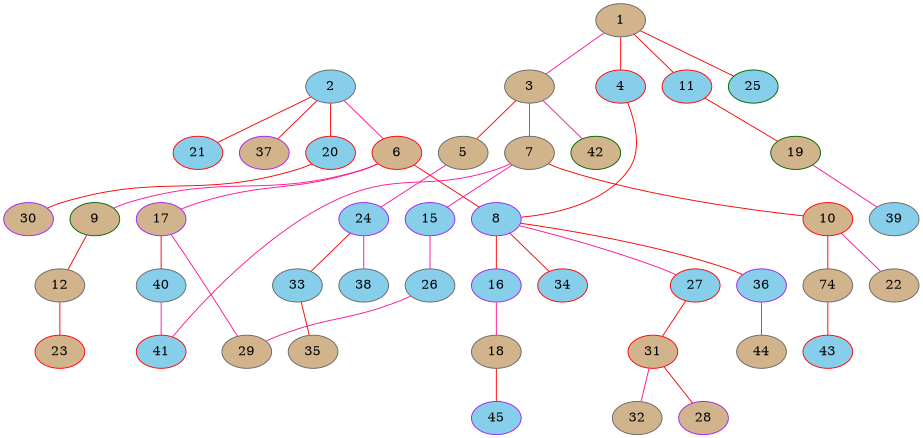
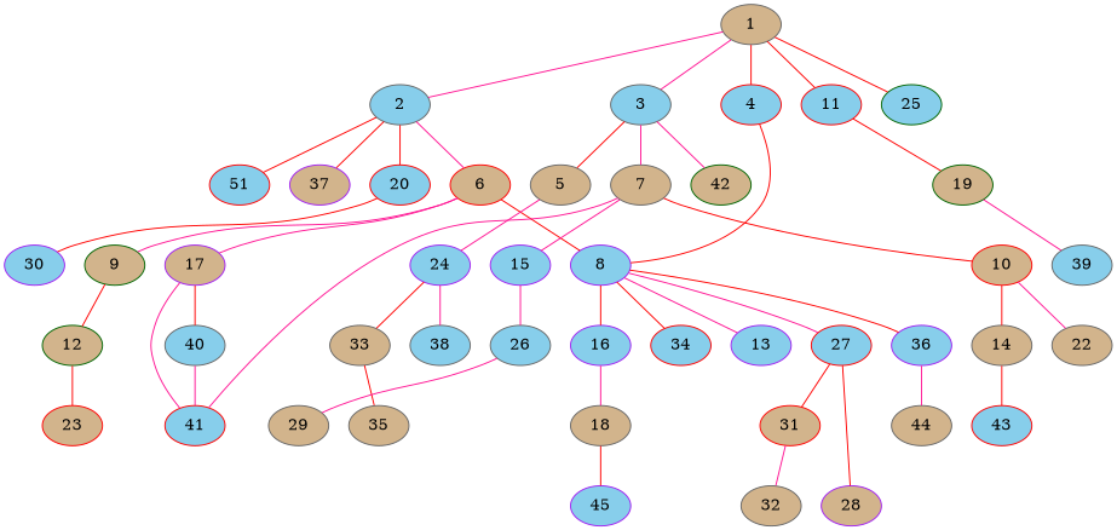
  graph {
    node [color=gray40 fillcolor=tan style=filled]
    edge [color=red weight=1.0]
    2 [fillcolor=skyblue]
    1
-   3
+   3 [fillcolor=skyblue]
    4 [color=red fillcolor=skyblue]
    11 [color=red fillcolor=skyblue]
    25 [color=darkgreen fillcolor=skyblue]
    6 [color=red]
    20 [color=red fillcolor=skyblue]
-   21 [color=red fillcolor=skyblue]
+   21 [color=red fillcolor=skyblue label=51]
    37 [color=purple]
    5
    7
    42 [color=darkgreen]
    8 [color=purple fillcolor=skyblue]
    19 [color=darkgreen]
    9 [color=darkgreen]
    17 [color=purple]
-   30 [color=purple]
+   30 [color=purple fillcolor=skyblue]
    24 [color=purple fillcolor=skyblue]
    10 [color=red]
    15 [color=purple fillcolor=skyblue]
    41 [color=red fillcolor=skyblue]
+   13 [color=purple fillcolor=skyblue]
    16 [color=purple fillcolor=skyblue]
    27 [color=red fillcolor=skyblue]
    34 [color=red fillcolor=skyblue]
    36 [color=purple fillcolor=skyblue]
-   33 [fillcolor=skyblue]
+   33
    38 [fillcolor=skyblue]
-   12
+   12 [color=darkgreen]
    29
    40 [fillcolor=skyblue]
-   14 [label=74]
+   14
    22
    26 [fillcolor=skyblue]
    18
    28 [color=purple]
    31 [color=red]
    44
    23 [color=red]
    43 [color=red fillcolor=skyblue]
    39 [fillcolor=skyblue]
    45 [color=purple fillcolor=skyblue]
    35
    32
    2 -- 6 [color=deeppink]
    2 -- 20
    2 -- 21
    2 -- 37
+   1 -- 2 [color=deeppink]
    1 -- 3 [color=deeppink]
    1 -- 4
    1 -- 11
    1 -- 25
    3 -- 5
    3 -- 7 [color=deeppink weight=3.0]
    3 -- 42 [color=deeppink]
    4 -- 8
    11 -- 19
    6 -- 8 [weight=5.0]
    6 -- 9 [color=deeppink]
    6 -- 17 [color=deeppink]
    20 -- 30
    5 -- 24 [color=deeppink]
    7 -- 10
    7 -- 15 [color=deeppink]
    7 -- 41 [color=deeppink]
+   8 -- 13 [color=deeppink]
    8 -- 16
    8 -- 27 [color=deeppink]
    8 -- 34
    8 -- 36
    19 -- 39 [color=deeppink]
    9 -- 12
-   17 -- 29 [color=deeppink]
+   17 -- 41 [color=deeppink]
    17 -- 40
    24 -- 33
    24 -- 38 [color=deeppink]
    10 -- 14
    10 -- 22 [color=deeppink weight=2.0]
    15 -- 26 [color=deeppink]
    16 -- 18 [color=deeppink]
-   31 -- 28
+   27 -- 28
    27 -- 31
    36 -- 44 [color=deeppink]
    33 -- 35
    12 -- 23
    40 -- 41 [color=deeppink]
    14 -- 43
    26 -- 29 [color=deeppink]
    18 -- 45
    31 -- 32 [color=deeppink]
  }
